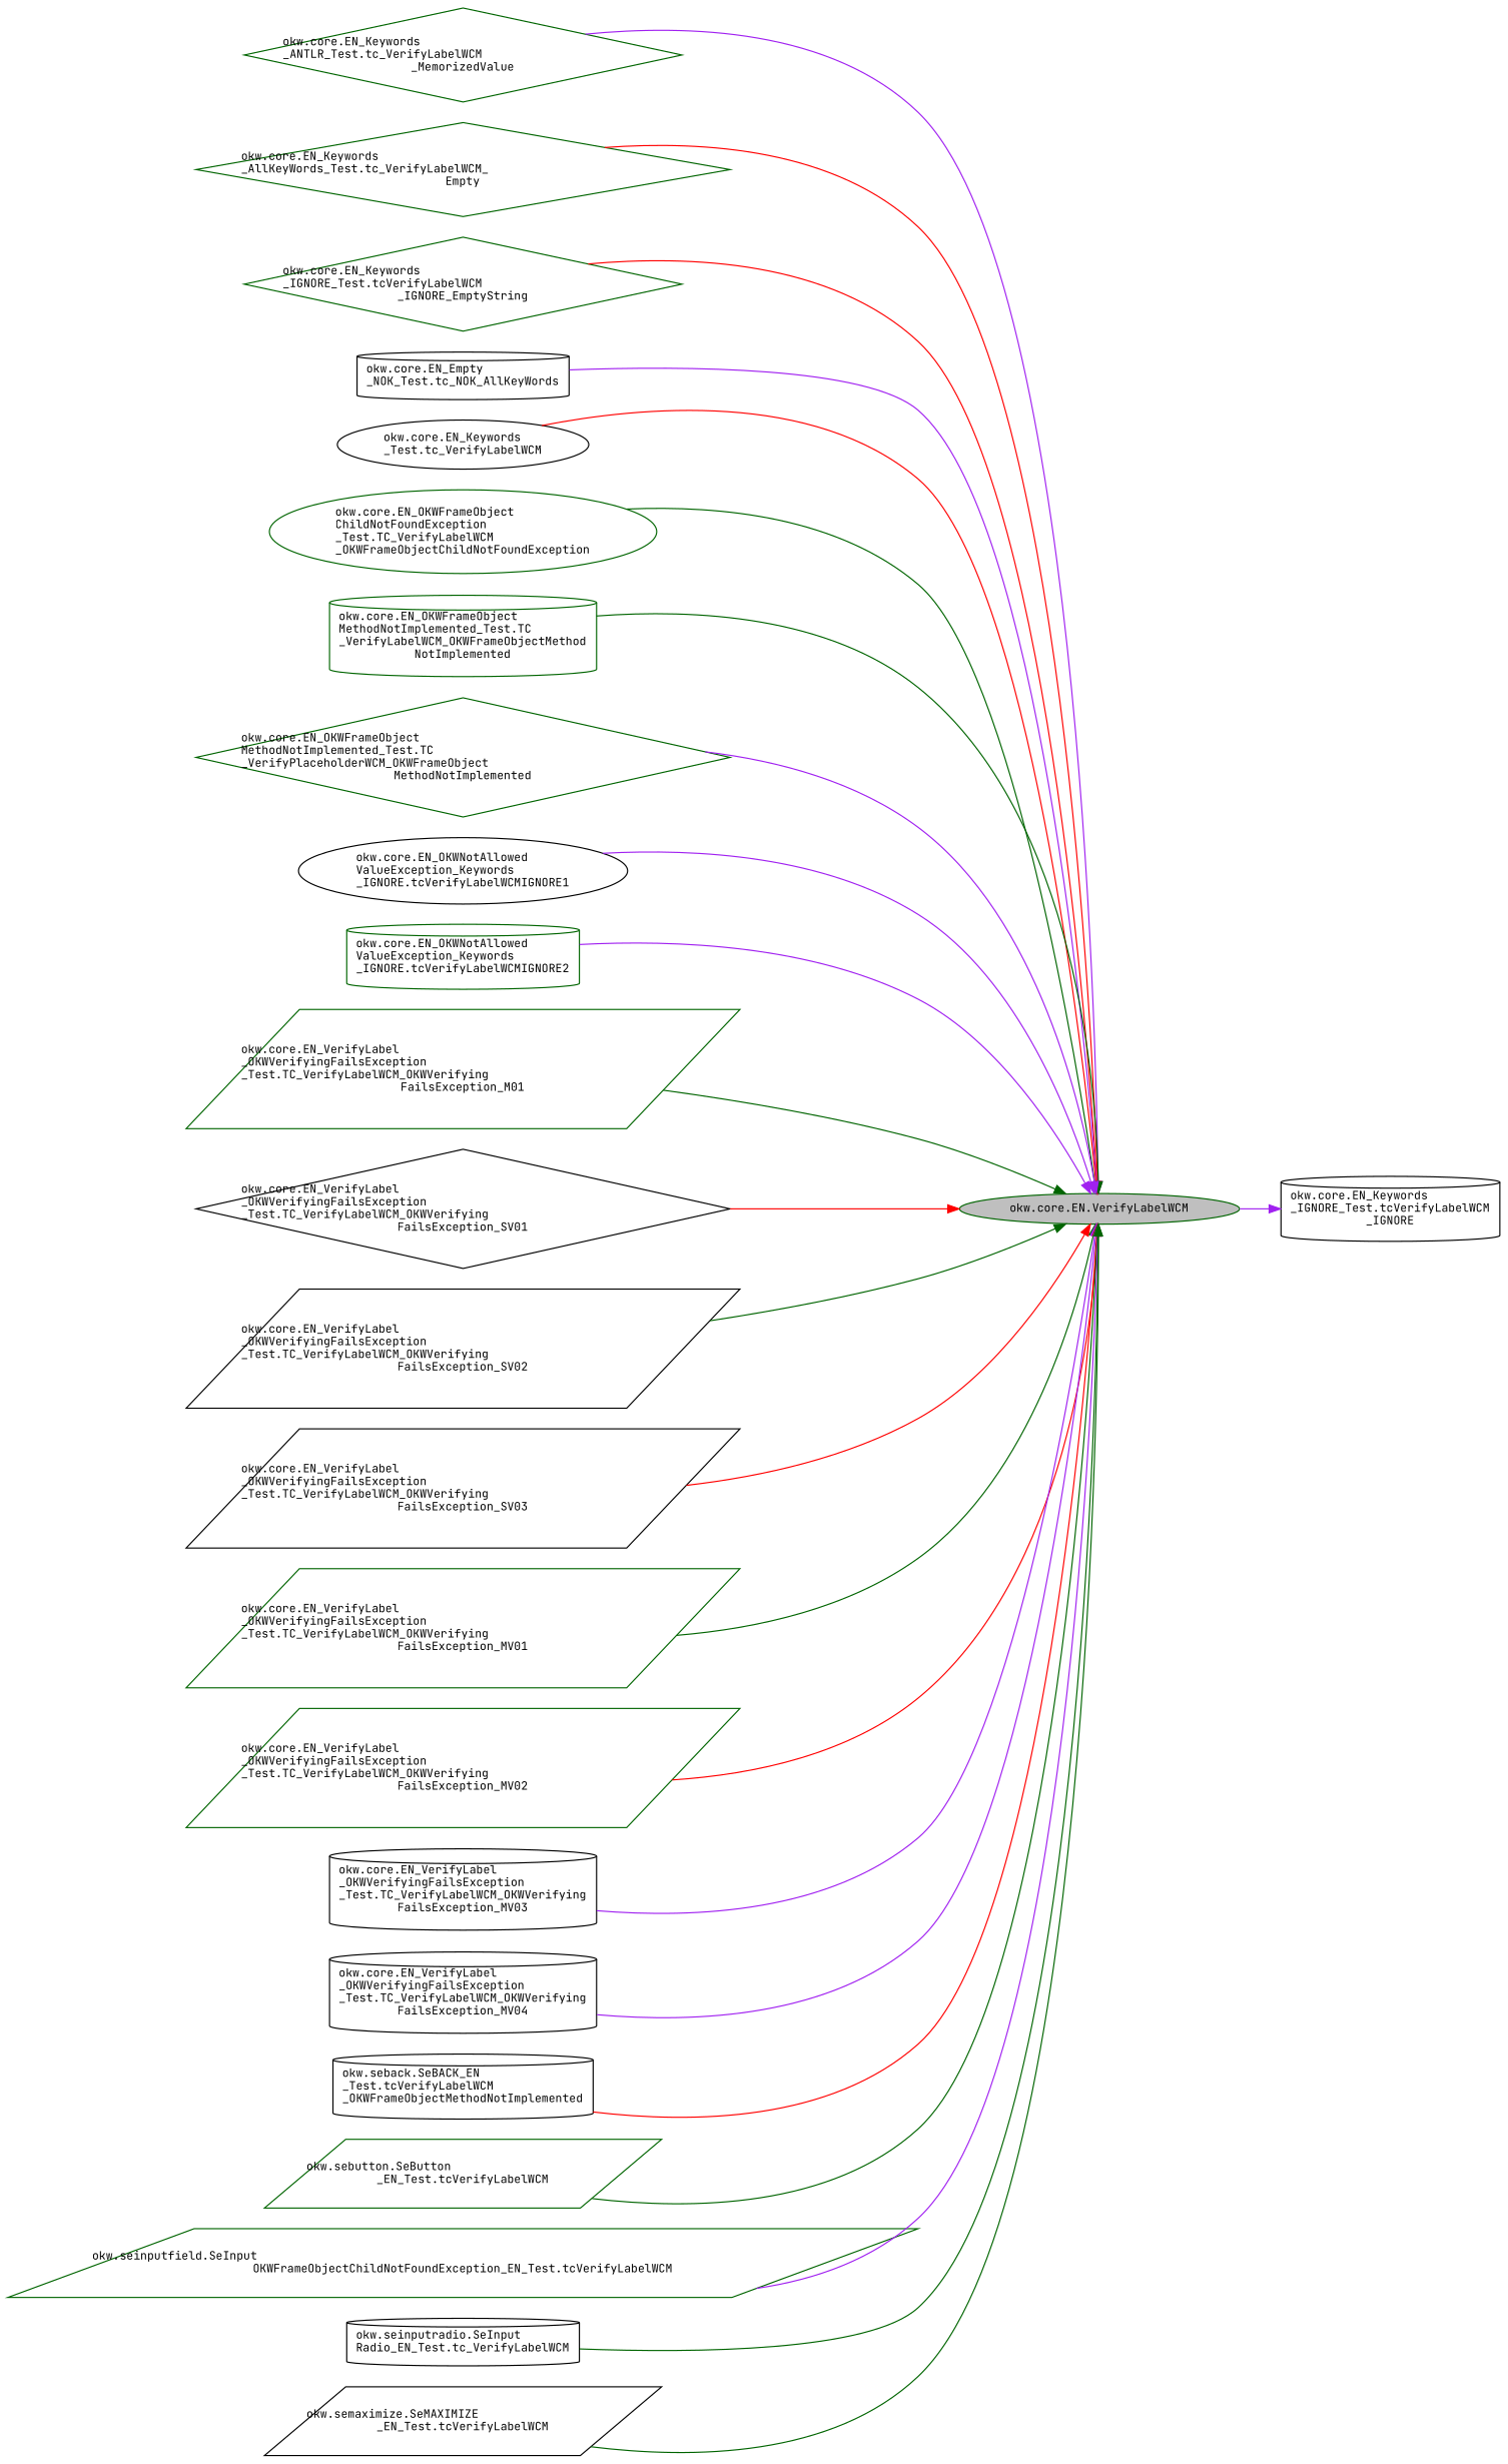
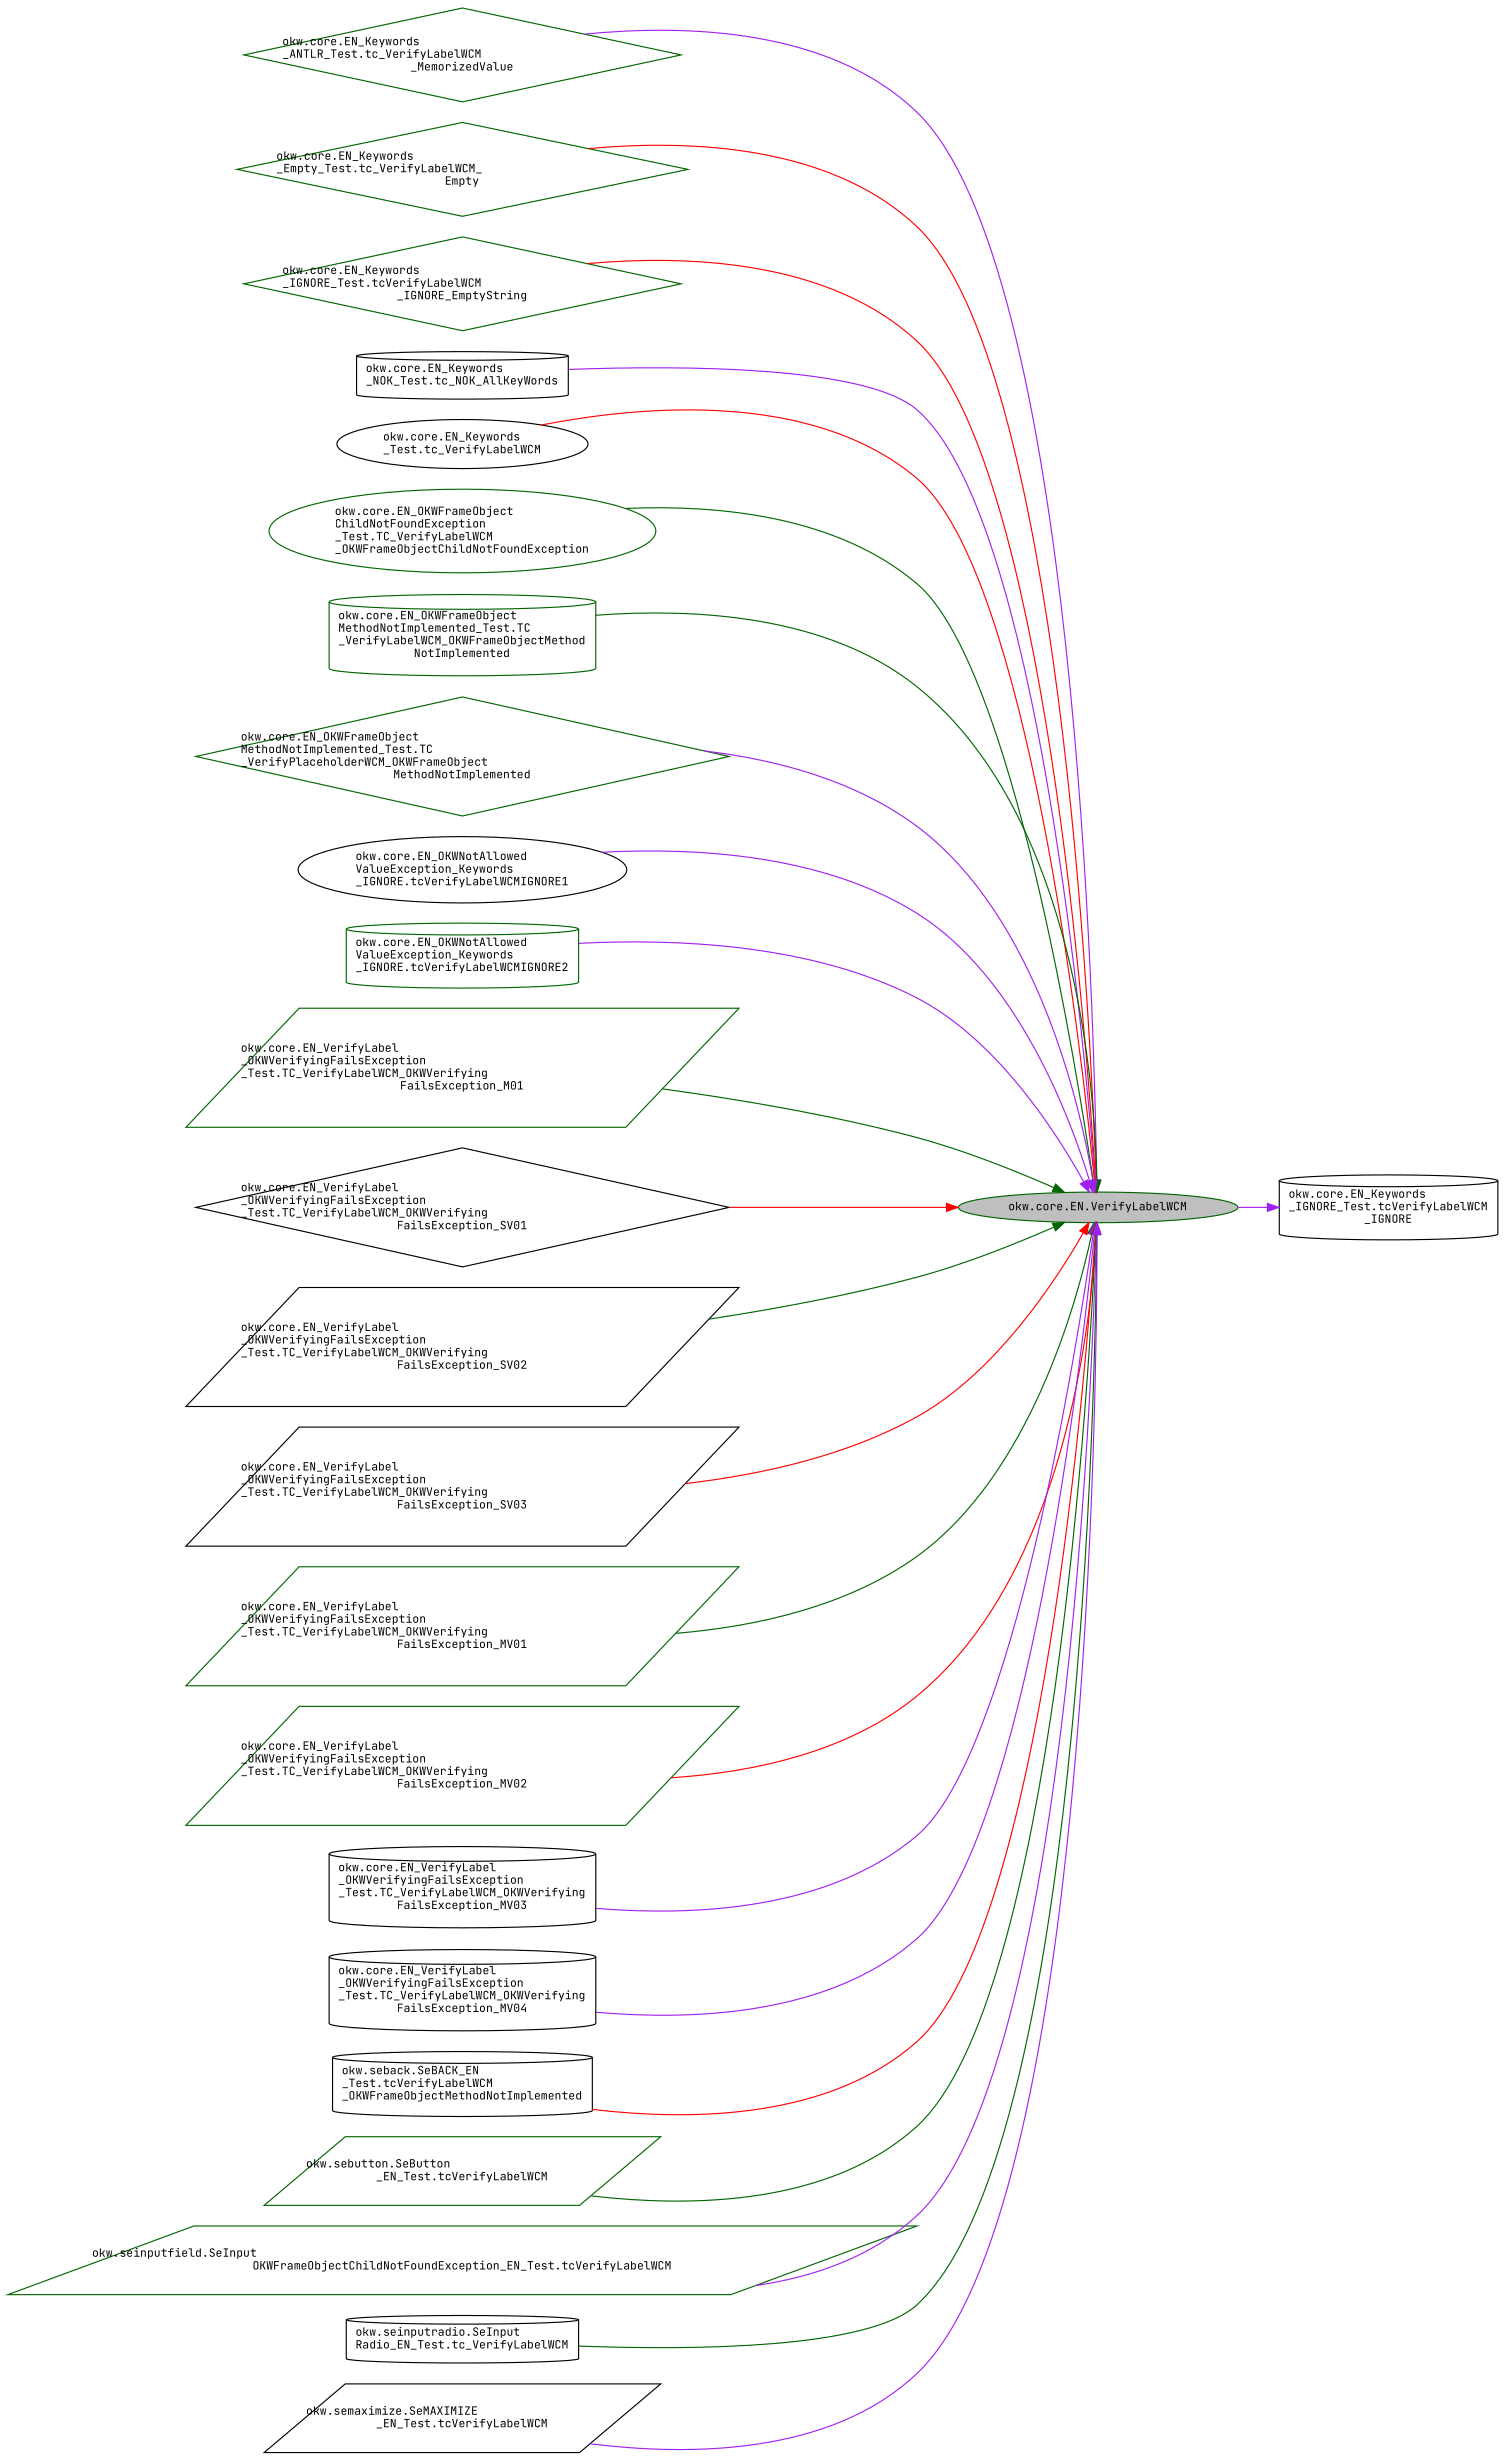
  digraph {
    fontname="JetBrains Mono"
    rankdir=RL
    node [color=darkgreen fillcolor=white fontname="JetBrains Mono" fontsize=10 shape=cylinder style=filled]
    edge [color=purple dir=back fontname="JetBrains Mono" fontsize=10 labelfontname=Helvetica labelfontsize=10 style=solid]
    n1 [fillcolor=grey75 fontcolor=black height=0.2 label="okw.core.EN.VerifyLabelWCM" shape=ellipse width=0.4]
    n2 [height=0.2 label="okw.core.EN_Keywords\l_ANTLR_Test.tc_VerifyLabelWCM\l_MemorizedValue" shape=diamond width=0.4]
-   n3 [height=0.2 label="okw.core.EN_Keywords\l_AllKeyWords_Test.tc_VerifyLabelWCM_\lEmpty" shape=diamond width=0.4]
+   n3 [height=0.2 label="okw.core.EN_Keywords\l_Empty_Test.tc_VerifyLabelWCM_\lEmpty" shape=diamond width=0.4]
    n4 [height=0.2 label="okw.core.EN_Keywords\l_IGNORE_Test.tcVerifyLabelWCM\l_IGNORE_EmptyString" shape=diamond width=0.4]
-   n5 [color=black height=0.2 label="okw.core.EN_Empty\l_NOK_Test.tc_NOK_AllKeyWords" width=0.4]
+   n5 [color=black height=0.2 label="okw.core.EN_Keywords\l_NOK_Test.tc_NOK_AllKeyWords" width=0.4]
    n6 [color=black height=0.2 label="okw.core.EN_Keywords\l_Test.tc_VerifyLabelWCM" shape=ellipse width=0.4]
    n7 [height=0.2 label="okw.core.EN_OKWFrameObject\lChildNotFoundException\l_Test.TC_VerifyLabelWCM\l_OKWFrameObjectChildNotFoundException" shape=ellipse width=0.4]
    n8 [height=0.2 label="okw.core.EN_OKWFrameObject\lMethodNotImplemented_Test.TC\l_VerifyLabelWCM_OKWFrameObjectMethod\lNotImplemented" width=0.4]
    n9 [height=0.2 label="okw.core.EN_OKWFrameObject\lMethodNotImplemented_Test.TC\l_VerifyPlaceholderWCM_OKWFrameObject\lMethodNotImplemented" shape=diamond width=0.4]
    n10 [color=black height=0.2 label="okw.core.EN_OKWNotAllowed\lValueException_Keywords\l_IGNORE.tcVerifyLabelWCMIGNORE1" shape=ellipse width=0.4]
    n11 [height=0.2 label="okw.core.EN_OKWNotAllowed\lValueException_Keywords\l_IGNORE.tcVerifyLabelWCMIGNORE2" width=0.4]
    n12 [height=0.2 label="okw.core.EN_VerifyLabel\l_OKWVerifyingFailsException\l_Test.TC_VerifyLabelWCM_OKWVerifying\lFailsException_M01" shape=parallelogram width=0.4]
    n13 [color=black height=0.2 label="okw.core.EN_VerifyLabel\l_OKWVerifyingFailsException\l_Test.TC_VerifyLabelWCM_OKWVerifying\lFailsException_SV01" shape=diamond width=0.4]
    n14 [color=black height=0.2 label="okw.core.EN_VerifyLabel\l_OKWVerifyingFailsException\l_Test.TC_VerifyLabelWCM_OKWVerifying\lFailsException_SV02" shape=parallelogram width=0.4]
    n15 [color=black height=0.2 label="okw.core.EN_VerifyLabel\l_OKWVerifyingFailsException\l_Test.TC_VerifyLabelWCM_OKWVerifying\lFailsException_SV03" shape=parallelogram width=0.4]
    n16 [height=0.2 label="okw.core.EN_VerifyLabel\l_OKWVerifyingFailsException\l_Test.TC_VerifyLabelWCM_OKWVerifying\lFailsException_MV01" shape=parallelogram width=0.4]
    n17 [height=0.2 label="okw.core.EN_VerifyLabel\l_OKWVerifyingFailsException\l_Test.TC_VerifyLabelWCM_OKWVerifying\lFailsException_MV02" shape=parallelogram width=0.4]
    n18 [color=black height=0.2 label="okw.core.EN_VerifyLabel\l_OKWVerifyingFailsException\l_Test.TC_VerifyLabelWCM_OKWVerifying\lFailsException_MV03" width=0.4]
    n19 [color=black height=0.2 label="okw.core.EN_VerifyLabel\l_OKWVerifyingFailsException\l_Test.TC_VerifyLabelWCM_OKWVerifying\lFailsException_MV04" width=0.4]
    n20 [color=black height=0.2 label="okw.seback.SeBACK_EN\l_Test.tcVerifyLabelWCM\l_OKWFrameObjectMethodNotImplemented" width=0.4]
    n21 [height=0.2 label="okw.sebutton.SeButton\l_EN_Test.tcVerifyLabelWCM" shape=parallelogram width=0.4]
    n22 [height=0.2 label="okw.seinputfield.SeInput\lOKWFrameObjectChildNotFoundException_EN_Test.tcVerifyLabelWCM" shape=parallelogram width=0.4]
    n23 [color=black height=0.2 label="okw.seinputradio.SeInput\lRadio_EN_Test.tc_VerifyLabelWCM" width=0.4]
    n24 [color=black height=0.2 label="okw.semaximize.SeMAXIMIZE\l_EN_Test.tcVerifyLabelWCM" shape=parallelogram width=0.4]
    n25 [color=black height=0.2 label="okw.core.EN_Keywords\l_IGNORE_Test.tcVerifyLabelWCM\l_IGNORE" width=0.4]
    n1 -> n2
    n1 -> n3 [color=red]
    n1 -> n4 [color=red]
    n1 -> n5
    n1 -> n6 [color=red]
    n1 -> n7 [color=darkgreen]
    n1 -> n8 [color=darkgreen]
    n1 -> n9
    n1 -> n10
    n1 -> n11
    n1 -> n12 [color=darkgreen]
    n1 -> n13 [color=red]
    n1 -> n14 [color=darkgreen]
    n1 -> n15 [color=red]
    n1 -> n16 [color=darkgreen]
    n1 -> n17 [color=red]
    n1 -> n18
    n1 -> n19
    n1 -> n20 [color=red]
    n1 -> n21 [color=darkgreen]
    n1 -> n22
    n1 -> n23 [color=darkgreen]
-   n1 -> n24 [color=darkgreen]
+   n1 -> n24
    n25 -> n1
  }
